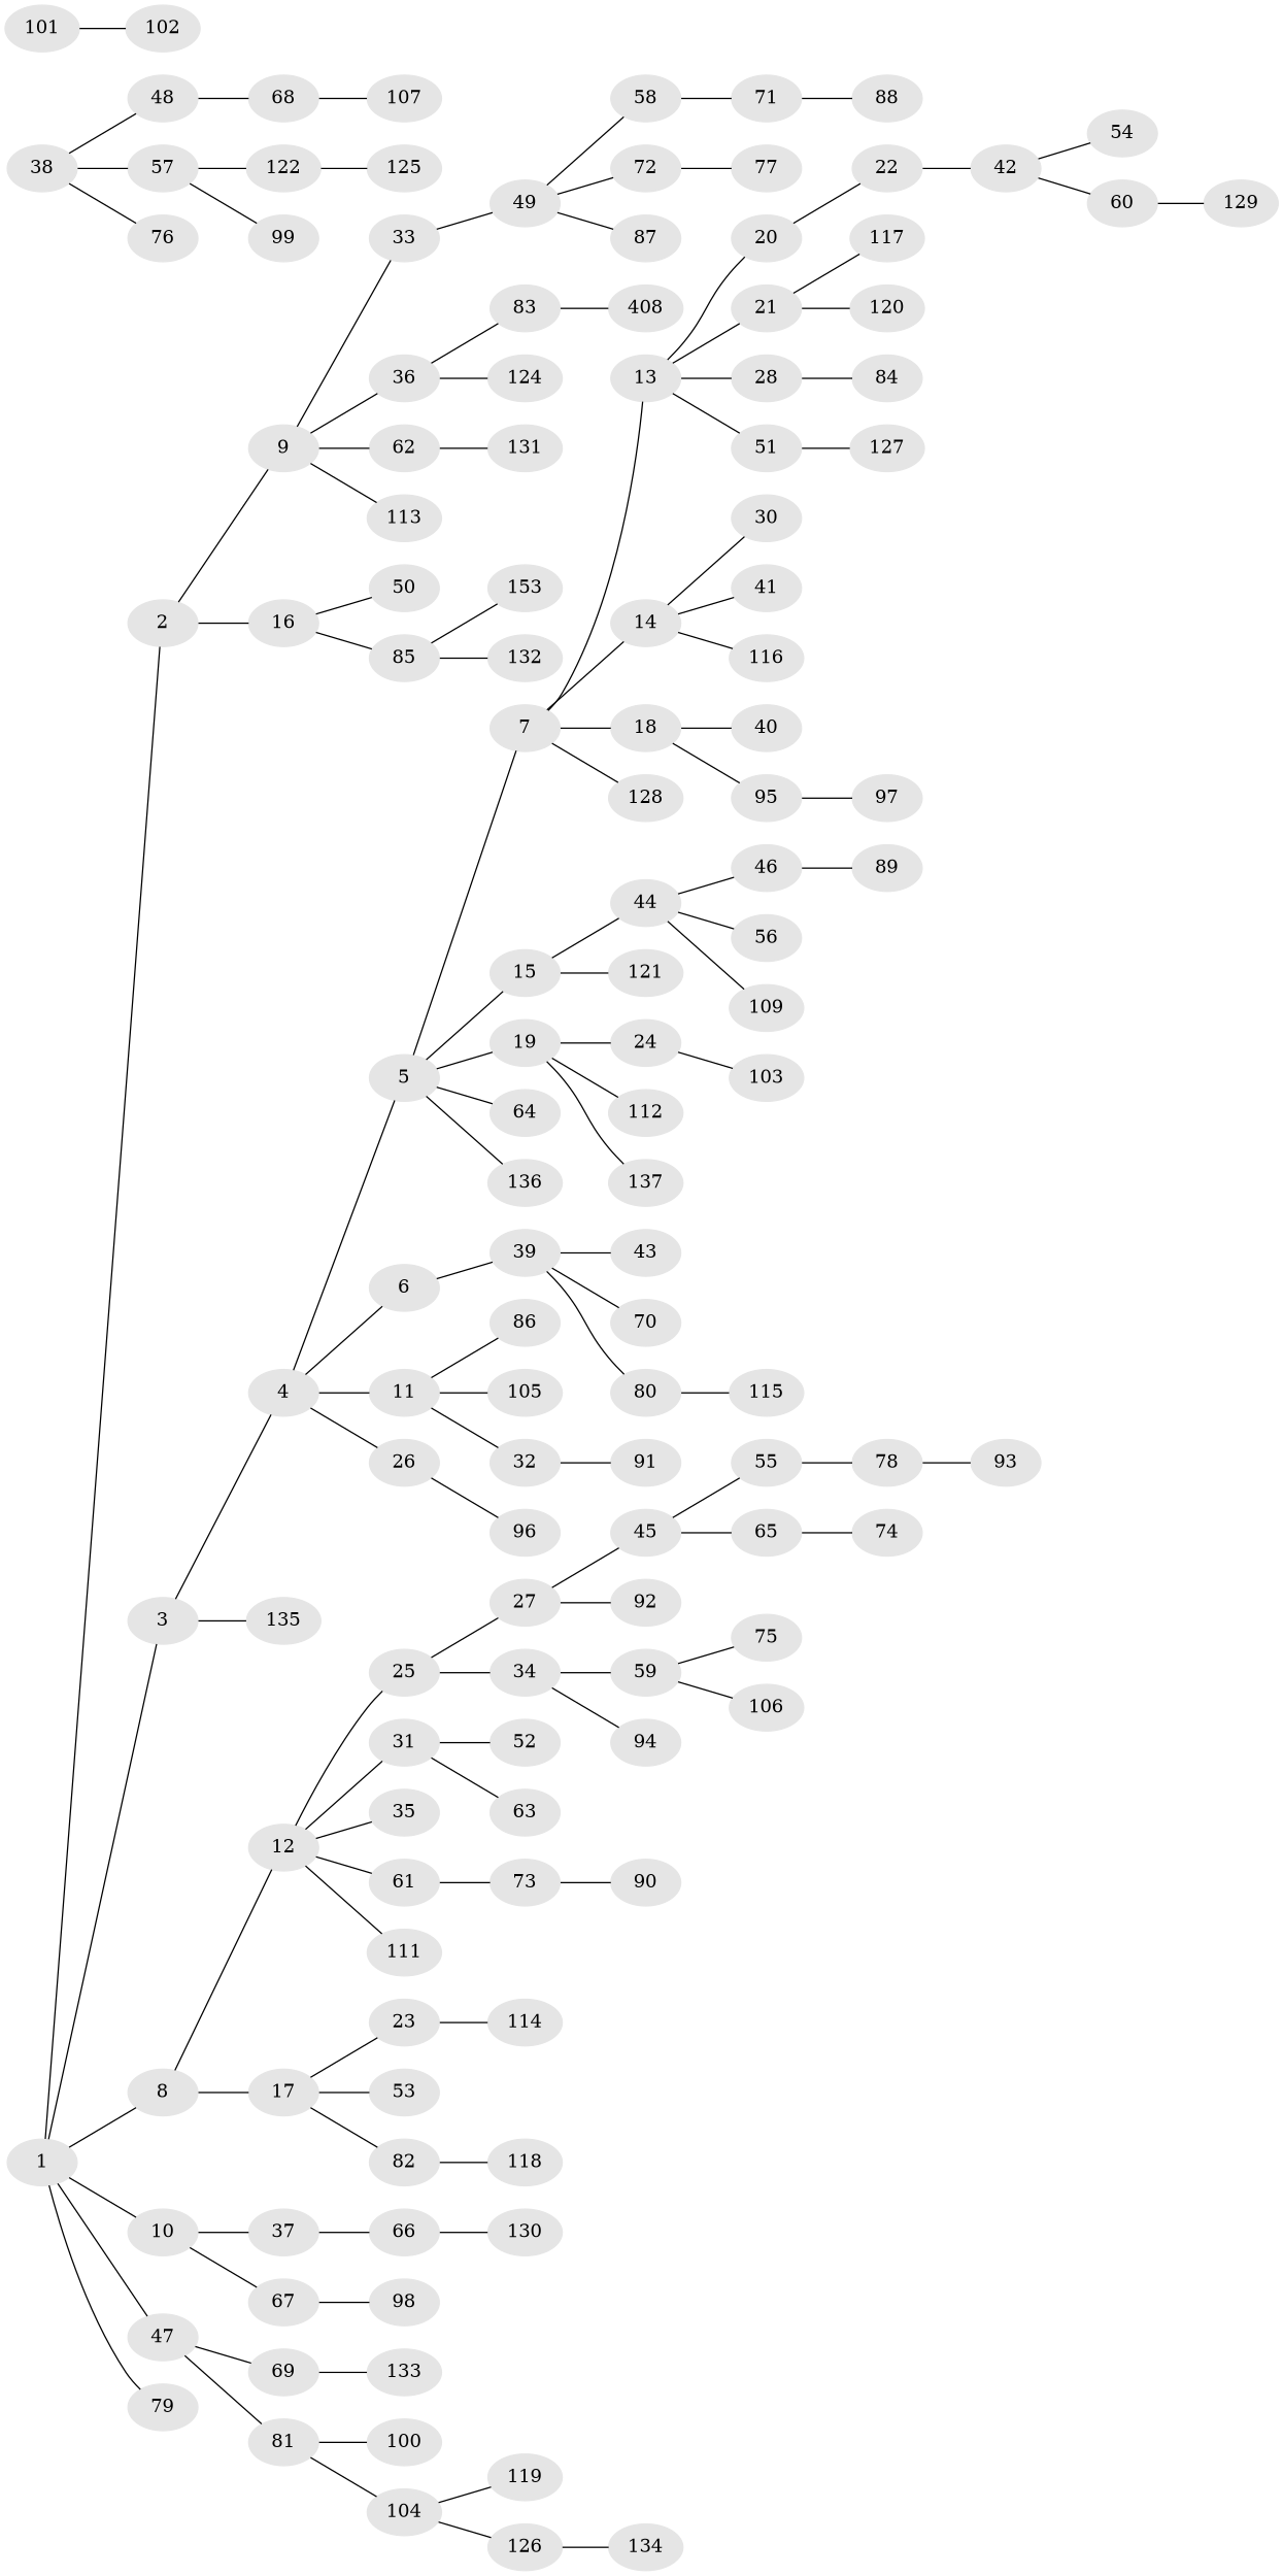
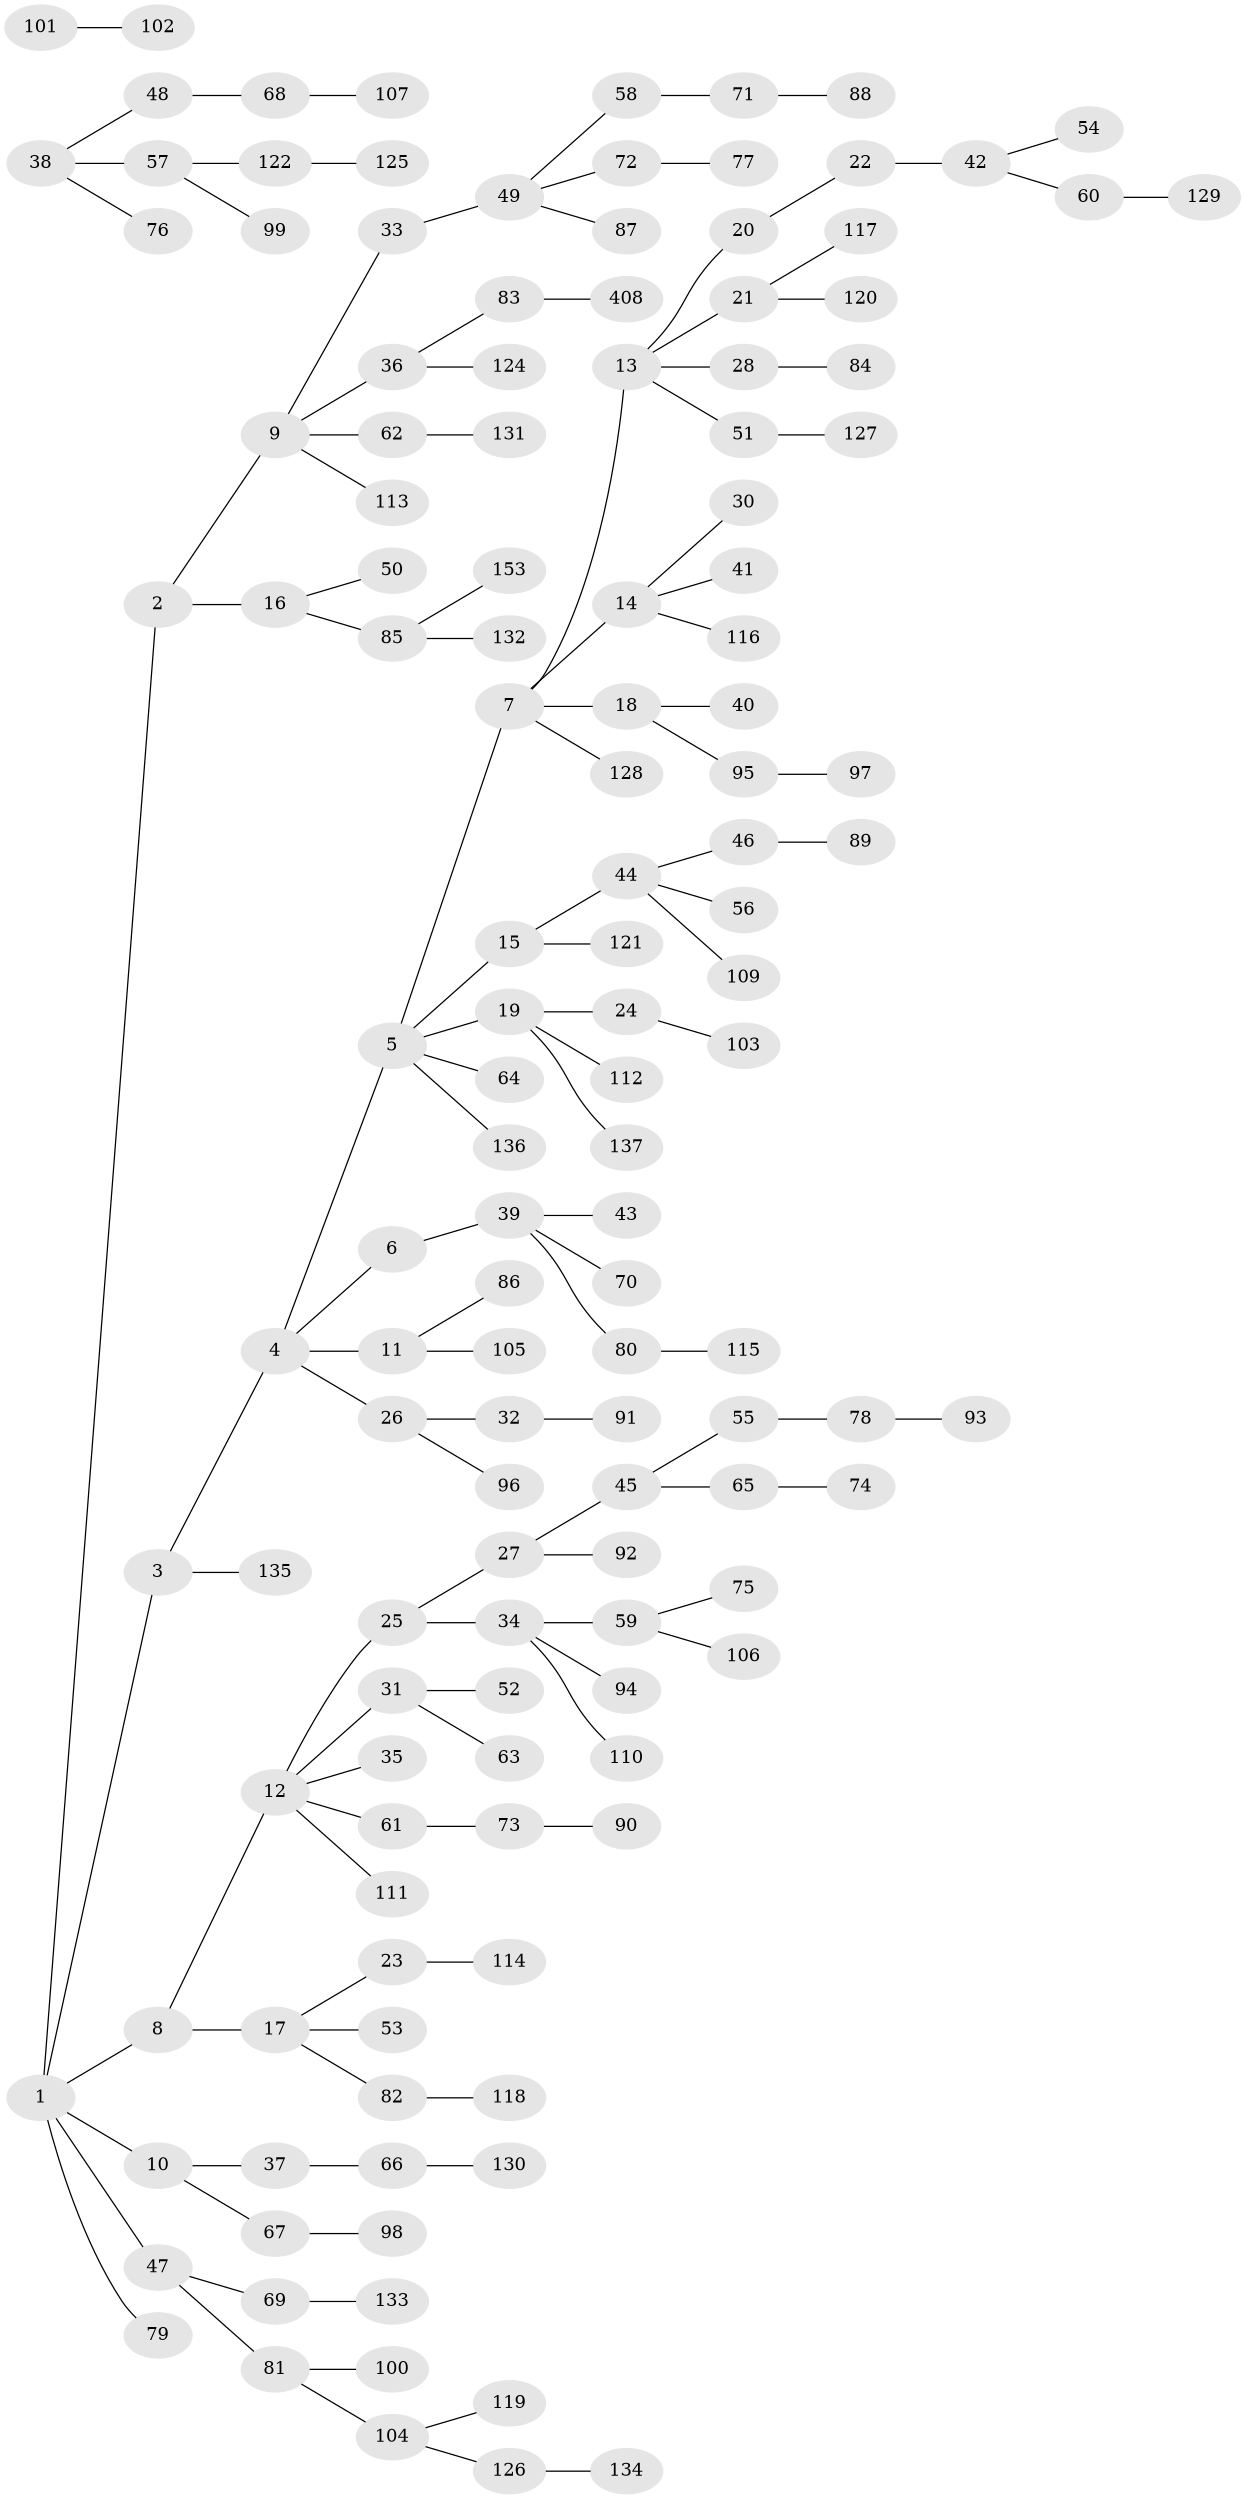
  graph {
    rankdir=LR
    node [color=gray90 style=filled]
    1
    2
    3
    8
    10
    47
    79
    9
    16
    4
    135
    12
    17
    37
    67
    69
    81
    33
    36
    62
    113
    50
    85
    5
    6
    11
    26
    7
    15
    19
    64
    136
    39
    86
    105
    32
    96
    13
    14
    18
    128
    44
    121
    24
    112
    137
    43
    70
    80
    20
    21
    28
    51
    30
    41
    116
    40
    95
    25
    31
    35
    61
    111
    23
    53
    82
    49
    83
    124
    131
    66
    98
    27
    34
    52
    63
    73
    22
    117
    120
    84
    127
    46
    56
    109
    n86 [label=153]
    132
    114
    118
    97
    103
    42
    54
    60
    45
    92
    59
    94
+   110
    91
    55
    65
    38
    48
    57
    76
    101
    102
    58
    72
    87
    75
    106
    n114 [label=408]
    130
    68
    122
    99
    125
    115
    129
    89
    78
    74
    133
    100
    104
    107
    71
    77
    93
    88
    90
    119
    126
    134
    1 -- 2
    1 -- 3
    1 -- 8
    1 -- 10
    1 -- 47
    1 -- 79
    2 -- 9
    2 -- 16
    3 -- 4
    3 -- 135
    8 -- 12
    8 -- 17
    10 -- 37
    10 -- 67
    47 -- 69
    47 -- 81
    9 -- 33
    9 -- 36
    9 -- 62
    9 -- 113
    16 -- 50
    16 -- 85
    4 -- 5
    4 -- 6
    4 -- 11
    4 -- 26
    12 -- 25
    12 -- 31
    12 -- 35
    12 -- 61
    12 -- 111
    17 -- 23
    17 -- 53
    17 -- 82
    37 -- 66
    67 -- 98
    69 -- 133
    81 -- 100
    81 -- 104
    33 -- 49
    36 -- 83
    36 -- 124
    62 -- 131
    85 -- n86
    85 -- 132
    5 -- 7
    5 -- 15
    5 -- 19
    5 -- 64
    5 -- 136
    6 -- 39
    11 -- 86
    11 -- 105
-   11 -- 32
+   26 -- 32
    26 -- 96
    7 -- 13
    7 -- 14
    7 -- 18
    7 -- 128
    15 -- 44
    15 -- 121
    19 -- 24
    19 -- 112
    19 -- 137
    39 -- 43
    39 -- 70
    39 -- 80
    32 -- 91
    13 -- 20
    13 -- 21
    13 -- 28
    13 -- 51
    14 -- 30
    14 -- 41
    14 -- 116
    18 -- 40
    18 -- 95
    44 -- 46
    44 -- 56
    44 -- 109
    24 -- 103
    80 -- 115
    20 -- 22
    21 -- 117
    21 -- 120
    28 -- 84
    51 -- 127
    95 -- 97
    25 -- 27
    25 -- 34
    31 -- 52
    31 -- 63
    61 -- 73
    23 -- 114
    82 -- 118
    49 -- 58
    49 -- 72
    49 -- 87
    83 -- n114
    66 -- 130
    27 -- 45
    27 -- 92
    34 -- 59
    34 -- 94
+   34 -- 110
    73 -- 90
    22 -- 42
    46 -- 89
    42 -- 54
    42 -- 60
    60 -- 129
    45 -- 55
    45 -- 65
    59 -- 75
    59 -- 106
    55 -- 78
    65 -- 74
    38 -- 48
    38 -- 57
    38 -- 76
    48 -- 68
    57 -- 122
    57 -- 99
    101 -- 102
    58 -- 71
    72 -- 77
    68 -- 107
    122 -- 125
    78 -- 93
    104 -- 119
    104 -- 126
    71 -- 88
    126 -- 134
  }
